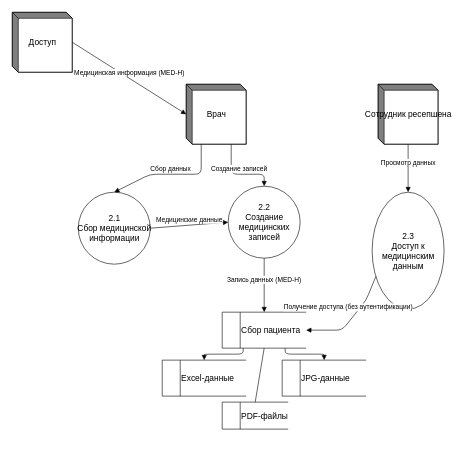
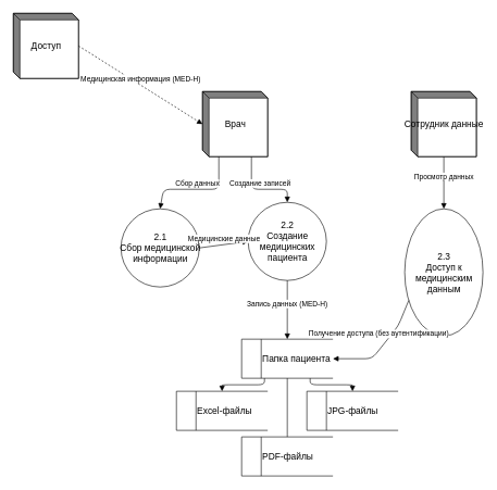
  <mxCell id="0" />
  <mxCell id="1" parent="0" />
  <mxCell id="2" value="Доступ" style="html=1;dashed=0;whitespace=wrap;shape=mxgraph.dfd.externalEntity;fontSize=14;" parent="1" vertex="1"><mxGeometry x="20" y="20" width="100" height="100" as="geometry" /></mxCell>
  <mxCell id="3" value="Врач" style="html=1;dashed=0;whitespace=wrap;shape=mxgraph.dfd.externalEntity;fontSize=14;" parent="1" vertex="1"><mxGeometry x="310" y="140" width="100" height="100" as="geometry" /></mxCell>
- <mxCell id="4" value="Сотрудник ресепшена" style="html=1;dashed=0;whitespace=wrap;shape=mxgraph.dfd.externalEntity;fontSize=14;" parent="1" vertex="1"><mxGeometry x="630" y="140" width="100" height="100" as="geometry" /></mxCell>
- <mxCell id="5" value="2.1&#10;Сбор медицинской&#10;информации" style="shape=ellipse;html=1;dashed=0;whitespace=wrap;perimeter=ellipsePerimeter;fontSize=14;" parent="1" vertex="1"><mxGeometry x="130" y="320" width="120" height="120" as="geometry" /></mxCell>
- <mxCell id="6" value="2.2&#10;Создание&#10;медицинских&#10;записей" style="shape=ellipse;html=1;dashed=0;whitespace=wrap;perimeter=ellipsePerimeter;fontSize=14;" parent="1" vertex="1"><mxGeometry x="380" y="310" width="120" height="120" as="geometry" /></mxCell>
+ <mxCell id="4" value="Сотрудник данные" style="html=1;dashed=0;whitespace=wrap;shape=mxgraph.dfd.externalEntity;fontSize=14;" parent="1" vertex="1"><mxGeometry x="630" y="140" width="100" height="100" as="geometry" /></mxCell>
+ <mxCell id="5" value="2.1&#10;Сбор медицинской&#10;информации" style="shape=ellipse;html=1;dashed=0;whitespace=wrap;perimeter=ellipsePerimeter;fontSize=14;" parent="1" vertex="1"><mxGeometry x="185" y="320" width="120" height="120" as="geometry" /></mxCell>
+ <mxCell id="6" value="2.2&#10;Создание&#10;медицинских&#10;пациента" style="shape=ellipse;html=1;dashed=0;whitespace=wrap;perimeter=ellipsePerimeter;fontSize=14;" parent="1" vertex="1"><mxGeometry x="380" y="310" width="120" height="120" as="geometry" /></mxCell>
  <mxCell id="7" value="2.3&#10;Доступ к&#10;медицинским&#10;данным" style="shape=ellipse;html=1;dashed=0;whitespace=wrap;perimeter=ellipsePerimeter;fontSize=14;" parent="1" vertex="1"><mxGeometry x="620" y="320" width="120" height="195" as="geometry" /></mxCell>
- <mxCell id="8" value="Сбор пациента" style="html=1;dashed=0;whitespace=wrap;shape=mxgraph.dfd.dataStoreID;align=left;spacingLeft=30;fontSize=14;" parent="1" vertex="1"><mxGeometry x="370" y="520" width="140" height="60" as="geometry" /></mxCell>
- <mxCell id="9" value="Excel-данные" style="html=1;dashed=0;whitespace=wrap;shape=mxgraph.dfd.dataStoreID;align=left;spacingLeft=30;fontSize=14;" parent="1" vertex="1"><mxGeometry x="270" y="600" width="140" height="60" as="geometry" /></mxCell>
- <mxCell id="10" value="PDF-файлы" style="html=1;dashed=0;whitespace=wrap;shape=mxgraph.dfd.dataStoreID;align=left;spacingLeft=30;fontSize=14;" parent="1" vertex="1"><mxGeometry x="370" y="670" width="110" height="45" as="geometry" /></mxCell>
- <mxCell id="11" value="JPG-данные" style="html=1;dashed=0;whitespace=wrap;shape=mxgraph.dfd.dataStoreID;align=left;spacingLeft=30;fontSize=14;" parent="1" vertex="1"><mxGeometry x="470" y="600" width="140" height="60" as="geometry" /></mxCell>
- <mxCell id="12" value="Медицинская информация (MED-H)" style="html=1;verticalAlign=bottom;endArrow=block;entryX=0;entryY=0.5;exitX=1;exitY=0.5;" parent="1" source="2" target="3" edge="1"><mxGeometry width="80" relative="1" as="geometry"><mxPoint x="190" y="330" as="sourcePoint" /><mxPoint x="270" y="330" as="targetPoint" /></mxGeometry></mxCell>
+ <mxCell id="8" value="Папка пациента" style="html=1;dashed=0;whitespace=wrap;shape=mxgraph.dfd.dataStoreID;align=left;spacingLeft=30;fontSize=14;" parent="1" vertex="1"><mxGeometry x="370" y="520" width="140" height="60" as="geometry" /></mxCell>
+ <mxCell id="9" value="Excel-файлы" style="html=1;dashed=0;whitespace=wrap;shape=mxgraph.dfd.dataStoreID;align=left;spacingLeft=30;fontSize=14;" parent="1" vertex="1"><mxGeometry x="270" y="600" width="140" height="60" as="geometry" /></mxCell>
+ <mxCell id="10" value="PDF-файлы" style="html=1;dashed=0;whitespace=wrap;shape=mxgraph.dfd.dataStoreID;align=left;spacingLeft=30;fontSize=14;" parent="1" vertex="1"><mxGeometry x="370" y="670" width="140" height="60" as="geometry" /></mxCell>
+ <mxCell id="11" value="JPG-файлы" style="html=1;dashed=0;whitespace=wrap;shape=mxgraph.dfd.dataStoreID;align=left;spacingLeft=30;fontSize=14;" parent="1" vertex="1"><mxGeometry x="470" y="600" width="140" height="60" as="geometry" /></mxCell>
+ <mxCell id="12" value="Медицинская информация (MED-H)" style="html=1;verticalAlign=bottom;endArrow=block;entryX=0;entryY=0.5;exitX=1;exitY=0.5;dashed=1;" parent="1" source="2" target="3" edge="1"><mxGeometry width="80" relative="1" as="geometry"><mxPoint x="190" y="330" as="sourcePoint" /><mxPoint x="270" y="330" as="targetPoint" /></mxGeometry></mxCell>
  <mxCell id="13" value="Сбор данных" style="html=1;verticalAlign=bottom;endArrow=block;entryX=0.5;entryY=0;exitX=0.25;exitY=1;" parent="1" source="3" target="5" edge="1"><mxGeometry width="80" relative="1" as="geometry"><mxPoint x="220" y="270" as="sourcePoint" /><mxPoint x="300" y="270" as="targetPoint" /><Array as="points"><mxPoint x="335" y="290" /><mxPoint x="250" y="290" /></Array></mxGeometry></mxCell>
  <mxCell id="14" value="Создание записей" style="html=1;verticalAlign=bottom;endArrow=block;entryX=0.5;entryY=0;exitX=0.75;exitY=1;" parent="1" source="3" target="6" edge="1"><mxGeometry width="80" relative="1" as="geometry"><mxPoint x="370" y="270" as="sourcePoint" /><mxPoint x="450" y="270" as="targetPoint" /><Array as="points"><mxPoint x="385" y="290" /><mxPoint x="440" y="290" /></Array></mxGeometry></mxCell>
  <mxCell id="15" value="Медицинские данные" style="html=1;verticalAlign=bottom;endArrow=block;entryX=0;entryY=0.5;exitX=1;exitY=0.5;" parent="1" source="5" target="6" edge="1"><mxGeometry width="80" relative="1" as="geometry"><mxPoint x="320" y="380" as="sourcePoint" /><mxPoint x="400" y="380" as="targetPoint" /></mxGeometry></mxCell>
  <mxCell id="16" value="Запись данных (MED-H)" style="html=1;verticalAlign=bottom;endArrow=block;entryX=0.5;entryY=0;exitX=0.5;exitY=1;" parent="1" source="6" target="8" edge="1"><mxGeometry width="80" relative="1" as="geometry"><mxPoint x="370" y="450" as="sourcePoint" /><mxPoint x="450" y="450" as="targetPoint" /></mxGeometry></mxCell>
  <mxCell id="17" value="" style="html=1;verticalAlign=bottom;endArrow=none;entryX=0.5;entryY=0;exitX=0.5;exitY=1;" parent="1" source="8" target="10" edge="1"><mxGeometry width="80" relative="1" as="geometry"><mxPoint x="370" y="620" as="sourcePoint" /><mxPoint x="450" y="620" as="targetPoint" /></mxGeometry></mxCell>
  <mxCell id="18" value="" style="html=1;verticalAlign=bottom;endArrow=block;entryX=0.5;entryY=0;exitX=0.25;exitY=1;" parent="1" source="8" target="9" edge="1"><mxGeometry width="80" relative="1" as="geometry"><mxPoint x="300" y="590" as="sourcePoint" /><mxPoint x="380" y="590" as="targetPoint" /><Array as="points"><mxPoint x="405" y="590" /><mxPoint x="340" y="590" /></Array></mxGeometry></mxCell>
  <mxCell id="19" value="" style="html=1;verticalAlign=bottom;endArrow=block;entryX=0.5;entryY=0;exitX=0.75;exitY=1;" parent="1" source="8" target="11" edge="1"><mxGeometry width="80" relative="1" as="geometry"><mxPoint x="470" y="590" as="sourcePoint" /><mxPoint x="550" y="590" as="targetPoint" /><Array as="points"><mxPoint x="475" y="590" /><mxPoint x="540" y="590" /></Array></mxGeometry></mxCell>
  <mxCell id="20" value="Просмотр данных" style="html=1;verticalAlign=bottom;endArrow=block;entryX=0.5;entryY=0;exitX=0.5;exitY=1;" parent="1" source="4" target="7" edge="1"><mxGeometry width="80" relative="1" as="geometry"><mxPoint x="580" y="270" as="sourcePoint" /><mxPoint x="660" y="270" as="targetPoint" /></mxGeometry></mxCell>
  <mxCell id="21" value="Получение доступа (без аутентификации)" style="html=1;verticalAlign=bottom;endArrow=block;entryX=1;entryY=0.5;exitX=0;exitY=0.75;" parent="1" source="7" target="8" edge="1"><mxGeometry x="-0.067" y="-10" width="80" relative="1" as="geometry"><mxPoint x="590" y="520" as="sourcePoint" /><mxPoint x="670" y="520" as="targetPoint" /><Array as="points"><mxPoint x="610" y="500" /><mxPoint x="570" y="550" /></Array><mxPoint as="offset" /></mxGeometry></mxCell>
